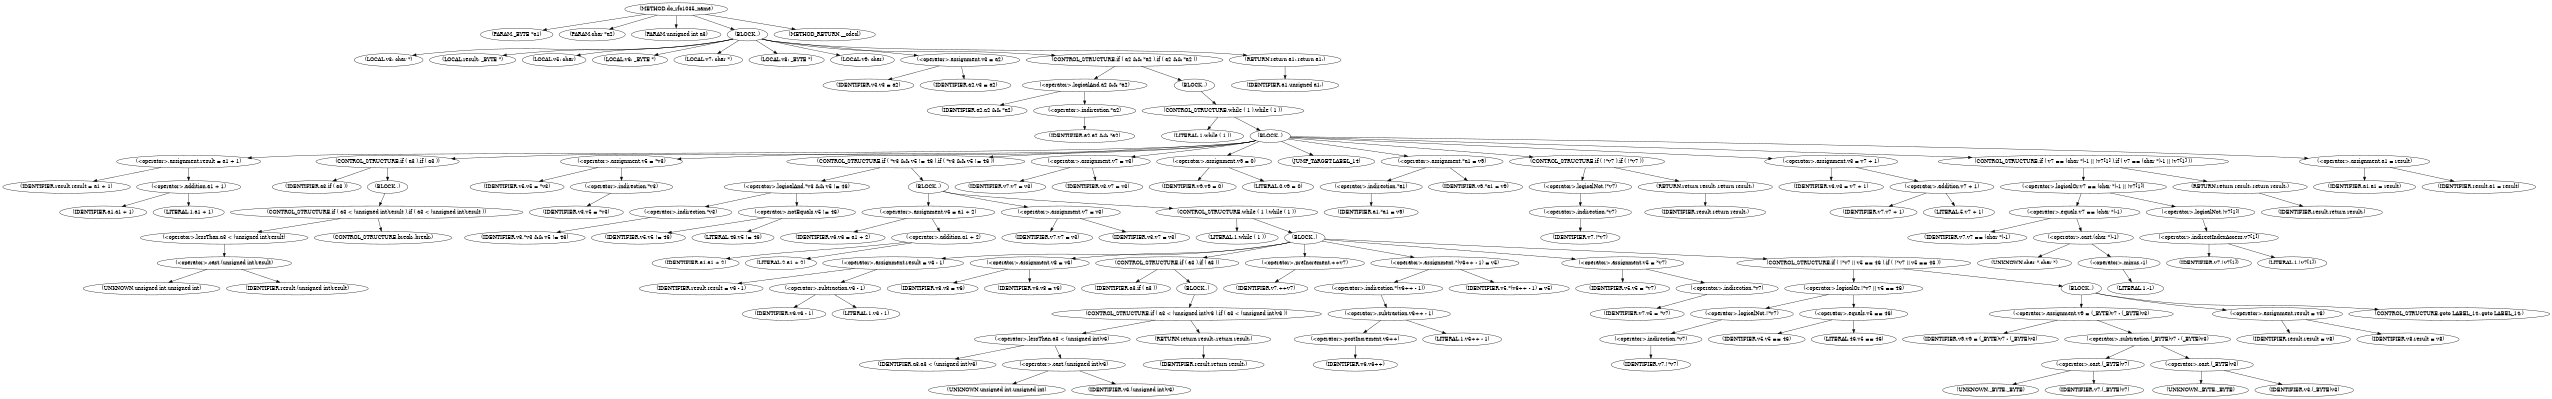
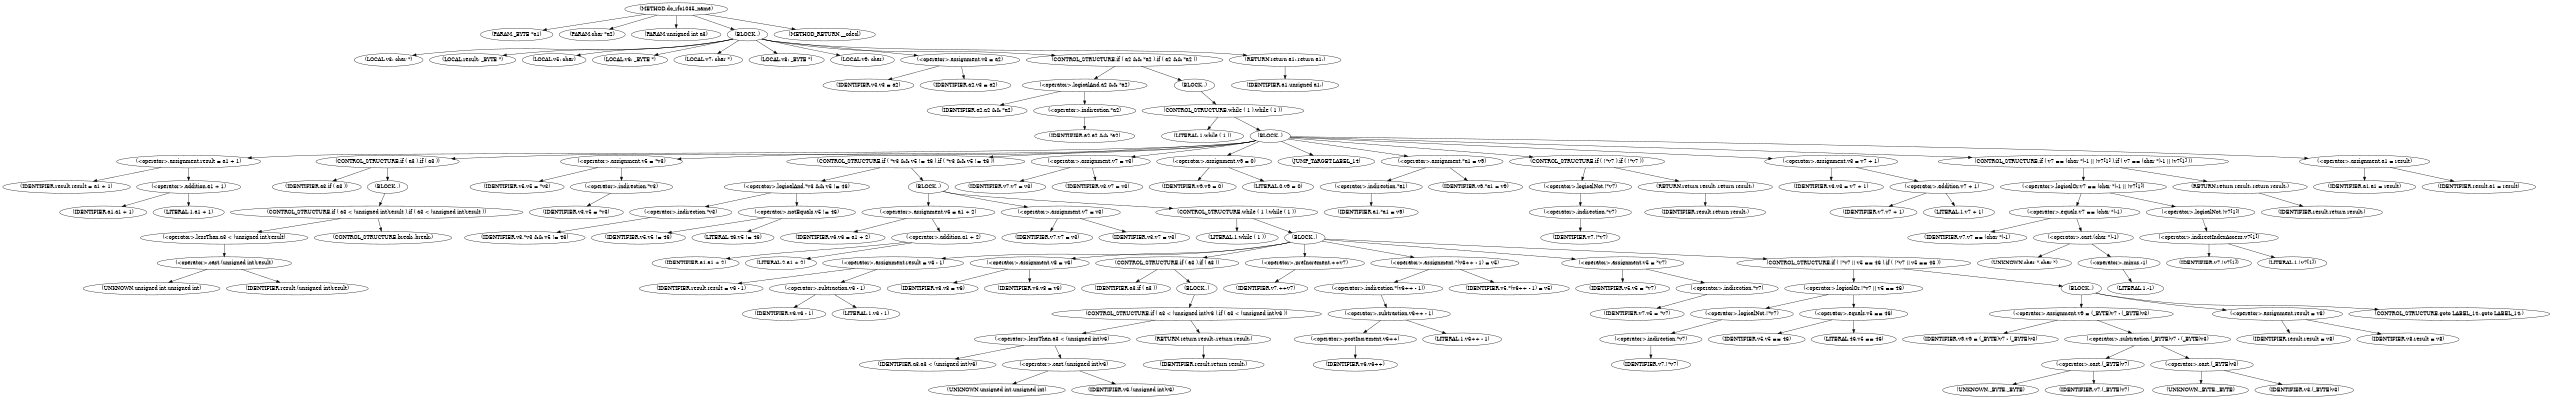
  digraph {
    n1 [label="(METHOD,do_rfc1035_name)"]
    n2 [label="(PARAM,_BYTE *a1)"]
    n3 [label="(PARAM,char *a2)"]
    n4 [label="(PARAM,unsigned int a3)"]
    n5 [label="(BLOCK,,)"]
    n6 [label="(METHOD_RETURN,__cdecl)"]
    n7 [label="(LOCAL,v3: char *)"]
    n8 [label="(LOCAL,result: _BYTE *)"]
    n9 [label="(LOCAL,v5: char)"]
    n10 [label="(LOCAL,v6: _BYTE *)"]
    n11 [label="(LOCAL,v7: char *)"]
    n12 [label="(LOCAL,v8: _BYTE *)"]
    n13 [label="(LOCAL,v9: char)"]
    n14 [label="(<operator>.assignment,v3 = a2)"]
    n15 [label="(CONTROL_STRUCTURE,if ( a2 && *a2 ),if ( a2 && *a2 ))"]
    n16 [label="(RETURN,return a1;,return a1;)"]
    n17 [label="(IDENTIFIER,v3,v3 = a2)"]
    n18 [label="(IDENTIFIER,a2,v3 = a2)"]
    n19 [label="(<operator>.logicalAnd,a2 && *a2)"]
    n20 [label="(BLOCK,,)"]
    n21 [label="(IDENTIFIER,a1,unsigned a1;)"]
    n22 [label="(IDENTIFIER,a2,a2 && *a2)"]
    n23 [label="(<operator>.indirection,*a2)"]
    n24 [label="(CONTROL_STRUCTURE,while ( 1 ),while ( 1 ))"]
    n25 [label="(IDENTIFIER,a2,a2 && *a2)"]
    n26 [label="(LITERAL,1,while ( 1 ))"]
    n27 [label="(BLOCK,,)"]
    n28 [label="(<operator>.assignment,result = a1 + 1)"]
    n29 [label="(CONTROL_STRUCTURE,if ( a3 ),if ( a3 ))"]
    n30 [label="(<operator>.assignment,v5 = *v3)"]
    n31 [label="(CONTROL_STRUCTURE,if ( *v3 && v5 != 46 ),if ( *v3 && v5 != 46 ))"]
    n32 [label="(<operator>.assignment,v7 = v3)"]
    n33 [label="(<operator>.assignment,v9 = 0)"]
    n34 [label="(JUMP_TARGET,LABEL_14)"]
    n35 [label="(<operator>.assignment,*a1 = v9)"]
    n36 [label="(CONTROL_STRUCTURE,if ( !*v7 ),if ( !*v7 ))"]
    n37 [label="(<operator>.assignment,v3 = v7 + 1)"]
    n38 [label="(CONTROL_STRUCTURE,if ( v7 == (char *)-1 || !v7[1] ),if ( v7 == (char *)-1 || !v7[1] ))"]
    n39 [label="(<operator>.assignment,a1 = result)"]
    n40 [label="(IDENTIFIER,result,result = a1 + 1)"]
    n41 [label="(<operator>.addition,a1 + 1)"]
    n42 [label="(IDENTIFIER,a3,if ( a3 ))"]
    n43 [label="(BLOCK,,)"]
    n44 [label="(IDENTIFIER,v5,v5 = *v3)"]
    n45 [label="(<operator>.indirection,*v3)"]
    n46 [label="(<operator>.logicalAnd,*v3 && v5 != 46)"]
    n47 [label="(BLOCK,,)"]
    n48 [label="(IDENTIFIER,v7,v7 = v3)"]
    n49 [label="(IDENTIFIER,v3,v7 = v3)"]
    n50 [label="(IDENTIFIER,v9,v9 = 0)"]
    n51 [label="(LITERAL,0,v9 = 0)"]
    n52 [label="(<operator>.indirection,*a1)"]
    n53 [label="(IDENTIFIER,v9,*a1 = v9)"]
    n54 [label="(<operator>.logicalNot,!*v7)"]
    n55 [label="(RETURN,return result;,return result;)"]
    n56 [label="(IDENTIFIER,v3,v3 = v7 + 1)"]
    n57 [label="(<operator>.addition,v7 + 1)"]
    n58 [label="(<operator>.logicalOr,v7 == (char *)-1 || !v7[1])"]
    n59 [label="(RETURN,return result;,return result;)"]
    n60 [label="(IDENTIFIER,a1,a1 = result)"]
    n61 [label="(IDENTIFIER,result,a1 = result)"]
    n62 [label="(IDENTIFIER,a1,a1 + 1)"]
    n63 [label="(LITERAL,1,a1 + 1)"]
    n64 [label="(CONTROL_STRUCTURE,if ( a3 < (unsigned int)result ),if ( a3 < (unsigned int)result ))"]
    n65 [label="(<operator>.lessThan,a3 < (unsigned int)result)"]
    n66 [label="(CONTROL_STRUCTURE,break;,break;)"]
    n67 [label="(<operator>.cast,(unsigned int)result)"]
    n68 [label="(UNKNOWN,unsigned int,unsigned int)"]
    n69 [label="(IDENTIFIER,result,(unsigned int)result)"]
    n70 [label="(IDENTIFIER,v3,v5 = *v3)"]
    n71 [label="(<operator>.indirection,*v3)"]
    n72 [label="(<operator>.notEquals,v5 != 46)"]
    n73 [label="(<operator>.assignment,v6 = a1 + 2)"]
    n74 [label="(<operator>.assignment,v7 = v3)"]
    n75 [label="(CONTROL_STRUCTURE,while ( 1 ),while ( 1 ))"]
    n76 [label="(IDENTIFIER,v3,*v3 && v5 != 46)"]
    n77 [label="(IDENTIFIER,v5,v5 != 46)"]
    n78 [label="(LITERAL,46,v5 != 46)"]
    n79 [label="(IDENTIFIER,v6,v6 = a1 + 2)"]
    n80 [label="(<operator>.addition,a1 + 2)"]
    n81 [label="(IDENTIFIER,v7,v7 = v3)"]
    n82 [label="(IDENTIFIER,v3,v7 = v3)"]
    n83 [label="(LITERAL,1,while ( 1 ))"]
    n84 [label="(BLOCK,,)"]
    n85 [label="(IDENTIFIER,a1,a1 + 2)"]
    n86 [label="(LITERAL,2,a1 + 2)"]
    n87 [label="(<operator>.assignment,result = v6 - 1)"]
    n88 [label="(<operator>.assignment,v8 = v6)"]
    n89 [label="(CONTROL_STRUCTURE,if ( a3 ),if ( a3 ))"]
    n90 [label="(<operator>.preIncrement,++v7)"]
    n91 [label="(<operator>.assignment,*(v6++ - 1) = v5)"]
    n92 [label="(<operator>.assignment,v5 = *v7)"]
    n93 [label="(CONTROL_STRUCTURE,if ( !*v7 || v5 == 46 ),if ( !*v7 || v5 == 46 ))"]
    n94 [label="(IDENTIFIER,result,result = v6 - 1)"]
    n95 [label="(<operator>.subtraction,v6 - 1)"]
    n96 [label="(IDENTIFIER,v8,v8 = v6)"]
    n97 [label="(IDENTIFIER,v6,v8 = v6)"]
    n98 [label="(IDENTIFIER,a3,if ( a3 ))"]
    n99 [label="(BLOCK,,)"]
    n100 [label="(IDENTIFIER,v7,++v7)"]
    n101 [label="(<operator>.indirection,*(v6++ - 1))"]
    n102 [label="(IDENTIFIER,v5,*(v6++ - 1) = v5)"]
    n103 [label="(IDENTIFIER,v5,v5 = *v7)"]
    n104 [label="(<operator>.indirection,*v7)"]
    n105 [label="(<operator>.logicalOr,!*v7 || v5 == 46)"]
    n106 [label="(BLOCK,,)"]
    n107 [label="(IDENTIFIER,v6,v6 - 1)"]
    n108 [label="(LITERAL,1,v6 - 1)"]
    n109 [label="(CONTROL_STRUCTURE,if ( a3 < (unsigned int)v6 ),if ( a3 < (unsigned int)v6 ))"]
    n110 [label="(<operator>.lessThan,a3 < (unsigned int)v6)"]
    n111 [label="(RETURN,return result;,return result;)"]
    n112 [label="(IDENTIFIER,a3,a3 < (unsigned int)v6)"]
    n113 [label="(<operator>.cast,(unsigned int)v6)"]
    n114 [label="(IDENTIFIER,result,return result;)"]
    n115 [label="(UNKNOWN,unsigned int,unsigned int)"]
    n116 [label="(IDENTIFIER,v6,(unsigned int)v6)"]
    n117 [label="(<operator>.subtraction,v6++ - 1)"]
    n118 [label="(<operator>.postIncrement,v6++)"]
    n119 [label="(LITERAL,1,v6++ - 1)"]
    n120 [label="(IDENTIFIER,v6,v6++)"]
    n121 [label="(IDENTIFIER,v7,v5 = *v7)"]
    n122 [label="(<operator>.logicalNot,!*v7)"]
    n123 [label="(<operator>.equals,v5 == 46)"]
    n124 [label="(<operator>.assignment,v9 = (_BYTE)v7 - (_BYTE)v3)"]
    n125 [label="(<operator>.assignment,result = v8)"]
    n126 [label="(CONTROL_STRUCTURE,goto LABEL_14;,goto LABEL_14;)"]
    n127 [label="(<operator>.indirection,*v7)"]
    n128 [label="(IDENTIFIER,v5,v5 == 46)"]
    n129 [label="(LITERAL,46,v5 == 46)"]
    n130 [label="(IDENTIFIER,v7,!*v7)"]
    n131 [label="(IDENTIFIER,v9,v9 = (_BYTE)v7 - (_BYTE)v3)"]
    n132 [label="(<operator>.subtraction,(_BYTE)v7 - (_BYTE)v3)"]
    n133 [label="(IDENTIFIER,result,result = v8)"]
    n134 [label="(IDENTIFIER,v8,result = v8)"]
    n135 [label="(<operator>.cast,(_BYTE)v7)"]
    n136 [label="(<operator>.cast,(_BYTE)v3)"]
    n137 [label="(UNKNOWN,_BYTE,_BYTE)"]
    n138 [label="(IDENTIFIER,v7,(_BYTE)v7)"]
    n139 [label="(UNKNOWN,_BYTE,_BYTE)"]
    n140 [label="(IDENTIFIER,v3,(_BYTE)v3)"]
    n141 [label="(IDENTIFIER,a1,*a1 = v9)"]
    n142 [label="(<operator>.indirection,*v7)"]
    n143 [label="(IDENTIFIER,result,return result;)"]
    n144 [label="(IDENTIFIER,v7,!*v7)"]
    n145 [label="(IDENTIFIER,v7,v7 + 1)"]
-   n146 [label="(LITERAL,5,v7 + 1)"]
+   n146 [label="(LITERAL,1,v7 + 1)"]
    n147 [label="(<operator>.equals,v7 == (char *)-1)"]
    n148 [label="(<operator>.logicalNot,!v7[1])"]
    n149 [label="(IDENTIFIER,result,return result;)"]
    n150 [label="(IDENTIFIER,v7,v7 == (char *)-1)"]
    n151 [label="(<operator>.cast,(char *)-1)"]
    n152 [label="(<operator>.indirectIndexAccess,v7[1])"]
    n153 [label="(UNKNOWN,char *,char *)"]
    n154 [label="(<operator>.minus,-1)"]
    n155 [label="(LITERAL,1,-1)"]
    n156 [label="(IDENTIFIER,v7,!v7[1])"]
    n157 [label="(LITERAL,1,!v7[1])"]
    n1 -> n2
    n1 -> n3
    n1 -> n4
    n1 -> n5
    n1 -> n6
    n5 -> n7
    n5 -> n8
    n5 -> n9
    n5 -> n10
    n5 -> n11
    n5 -> n12
    n5 -> n13
    n5 -> n14
    n5 -> n15
    n5 -> n16
    n14 -> n17
    n14 -> n18
    n15 -> n19
    n15 -> n20
    n16 -> n21
    n19 -> n22
    n19 -> n23
    n20 -> n24
    n23 -> n25
    n24 -> n26
    n24 -> n27
    n27 -> n28
    n27 -> n29
    n27 -> n30
    n27 -> n31
    n27 -> n32
    n27 -> n33
    n27 -> n34
    n27 -> n35
    n27 -> n36
    n27 -> n37
    n27 -> n38
    n27 -> n39
    n28 -> n40
    n28 -> n41
    n29 -> n42
    n29 -> n43
    n30 -> n44
    n30 -> n45
    n31 -> n46
    n31 -> n47
    n32 -> n48
    n32 -> n49
    n33 -> n50
    n33 -> n51
    n35 -> n52
    n35 -> n53
    n36 -> n54
    n36 -> n55
    n37 -> n56
    n37 -> n57
    n38 -> n58
    n38 -> n59
    n39 -> n60
    n39 -> n61
    n41 -> n62
    n41 -> n63
    n43 -> n64
    n45 -> n70
    n46 -> n71
    n46 -> n72
    n47 -> n73
    n47 -> n74
    n47 -> n75
    n52 -> n141
    n54 -> n142
    n55 -> n143
    n57 -> n145
    n57 -> n146
    n58 -> n147
    n58 -> n148
    n59 -> n149
    n64 -> n65
    n64 -> n66
    n65 -> n67
    n67 -> n68
    n67 -> n69
    n71 -> n76
    n72 -> n77
    n72 -> n78
    n73 -> n79
    n73 -> n80
    n74 -> n81
    n74 -> n82
    n75 -> n83
    n75 -> n84
    n80 -> n85
    n80 -> n86
    n84 -> n87
    n84 -> n88
    n84 -> n89
    n84 -> n90
    n84 -> n91
    n84 -> n92
    n84 -> n93
    n87 -> n94
    n87 -> n95
    n88 -> n96
    n88 -> n97
    n89 -> n98
    n89 -> n99
    n90 -> n100
    n91 -> n101
    n91 -> n102
    n92 -> n103
    n92 -> n104
    n93 -> n105
    n93 -> n106
    n95 -> n107
    n95 -> n108
    n99 -> n109
    n101 -> n117
    n104 -> n121
    n105 -> n122
    n105 -> n123
    n106 -> n124
    n106 -> n125
    n106 -> n126
    n109 -> n110
    n109 -> n111
    n110 -> n112
    n110 -> n113
    n111 -> n114
    n113 -> n115
    n113 -> n116
    n117 -> n118
    n117 -> n119
    n118 -> n120
    n122 -> n127
    n123 -> n128
    n123 -> n129
    n124 -> n131
    n124 -> n132
    n125 -> n133
    n125 -> n134
    n127 -> n130
    n132 -> n135
    n132 -> n136
    n135 -> n137
    n135 -> n138
    n136 -> n139
    n136 -> n140
    n142 -> n144
    n147 -> n150
    n147 -> n151
    n148 -> n152
    n151 -> n153
    n151 -> n154
    n152 -> n156
    n152 -> n157
    n154 -> n155
  }
